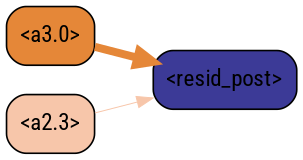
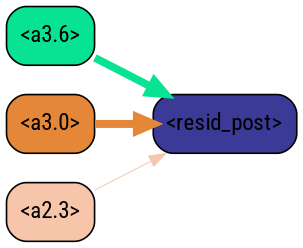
  strict digraph {
    fontname="Roboto Condensed"
    rankdir=LR
    splines=true
    node [color=black fontname="Roboto Condensed" shape=box style="filled, rounded"]
    edge [fontname="Roboto Condensed"]
    "<resid_post>" [fillcolor="#3c3a97"]
+   "<a3.6>" [fillcolor="#08e293"]
    "<a3.0>" [fillcolor="#e58738"]
    "<a2.3>" [fillcolor="#f7c6aa"]
+   "<a3.6>" -> "<resid_post>" [color="#08e293" penwidth=4.753257989883423]
    "<a3.0>" -> "<resid_post>" [color="#e58738" penwidth=4.90053927898407]
    "<a2.3>" -> "<resid_post>" [color="#f7c6aa" penwidth=0.6]
  }
